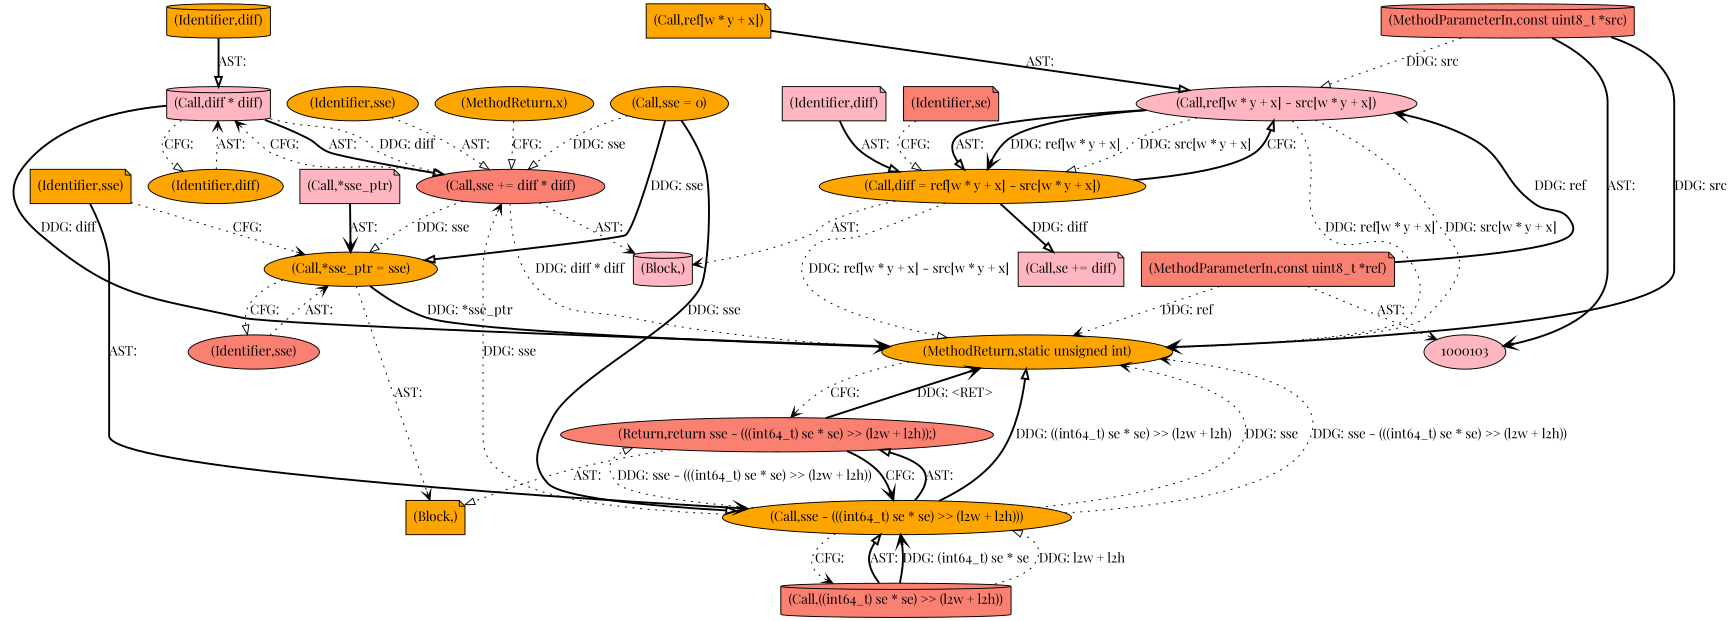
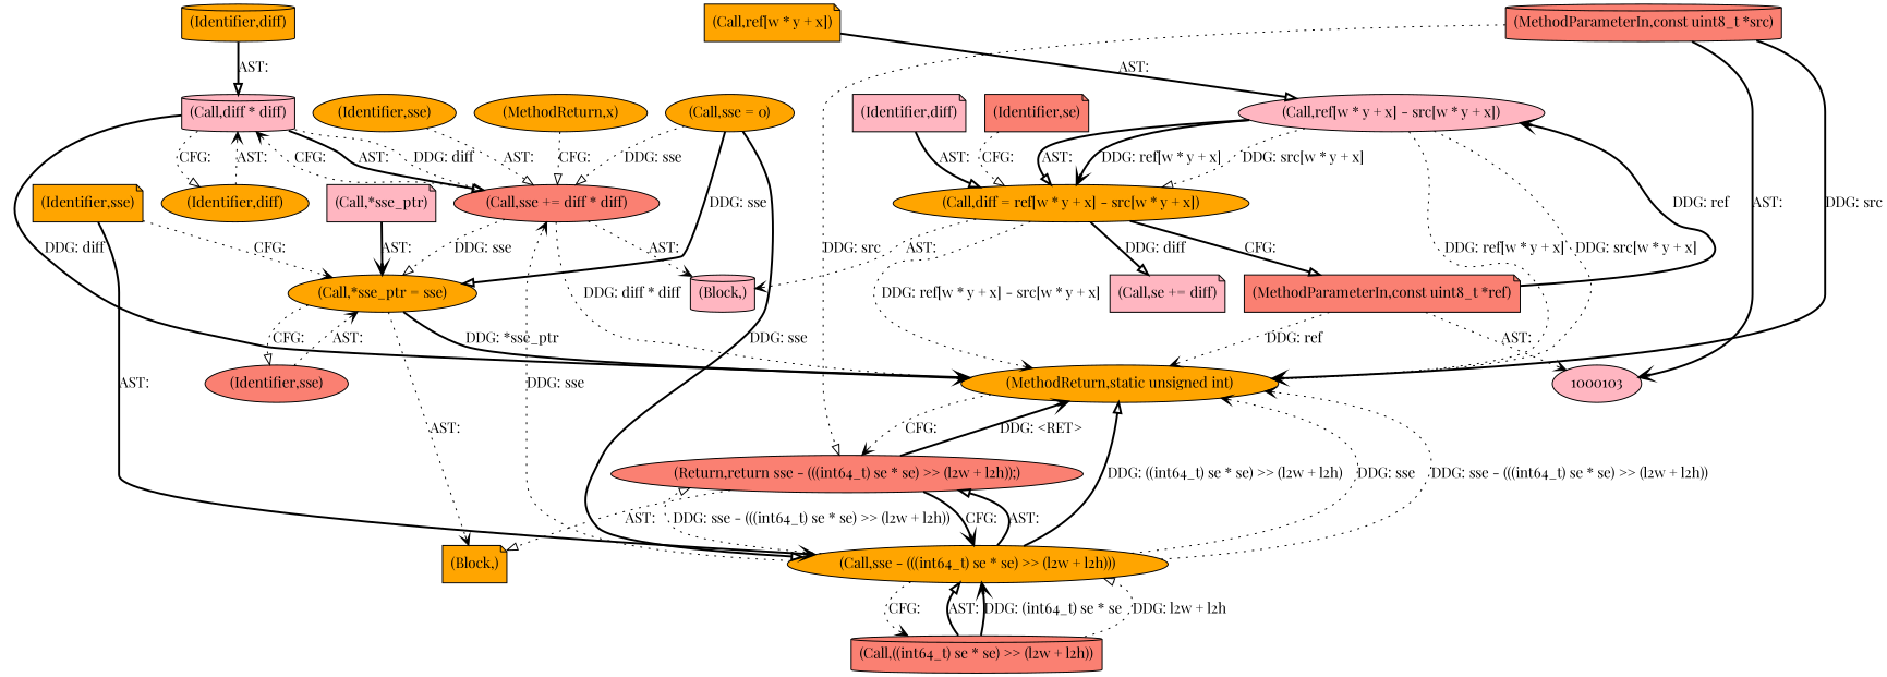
  digraph {
    fontname="Playfair Display"
    node [fillcolor=orange fontname="Playfair Display" shape=ellipse style=filled]
    edge [arrowhead=vee fontname="Playfair Display" style=dotted]
    n1 [fillcolor=lightpink label="(Call,diff * diff)" shape=cylinder]
    n2 [fillcolor=salmon label="(Call,sse += diff * diff)"]
    n3 [label="(Identifier,diff)"]
    n4 [label="(MethodReturn,static unsigned int)"]
    n5 [fillcolor=lightpink label="(Block,)" shape=cylinder]
    n6 [label="(Call,*sse_ptr = sse)"]
    n7 [fillcolor=salmon label="(Return,return sse - (((int64_t) se * se) >> (l2w + l2h));)"]
    n8 [label="(Call,diff = ref[w * y + x] - src[w * y + x])"]
    n9 [fillcolor=lightpink label="(Call,ref[w * y + x] - src[w * y + x])"]
    n10 [fillcolor=lightpink label="(Call,se += diff)" shape=note]
    n11 [fillcolor=salmon label="(MethodParameterIn,const uint8_t *ref)" shape=note]
    1000103 [fillcolor=lightpink]
    n13 [fillcolor=salmon label="(MethodParameterIn,const uint8_t *src)" shape=cylinder]
    n14 [fillcolor=salmon label="(Identifier,sse)"]
    n15 [label="(Block,)" shape=note]
    n16 [label="(Call,sse - (((int64_t) se * se) >> (l2w + l2h)))"]
    n17 [fillcolor=salmon label="(Call,((int64_t) se * se) >> (l2w + l2h))" shape=cylinder]
    n18 [fillcolor=lightpink label="(Identifier,diff)" shape=note]
    n19 [label="(Identifier,sse)"]
    n20 [label="(MethodReturn,x)"]
    n21 [label="(Identifier,diff)" shape=cylinder]
    n22 [label="(Identifier,sse)" shape=note]
    n23 [fillcolor=salmon label="(Identifier,se)" shape=note]
    n24 [label="(Call,sse = 0)"]
    n25 [label="(Call,ref[w * y + x])" shape=note]
    n26 [fillcolor=lightpink label="(Call,*sse_ptr)" shape=note]
    n1 -> n2 [arrowhead=onormal label="AST: " style=bold]
    n1 -> n2 [arrowhead=onormal label="DDG: diff"]
    n1 -> n3 [arrowhead=onormal label="CFG: "]
    n1 -> n4 [arrowhead=onormal label="DDG: diff" style=bold]
    n2 -> n1 [label="CFG: "]
    n2 -> n4 [label="DDG: diff * diff"]
    n2 -> n5 [label="AST: "]
    n2 -> n6 [arrowhead=onormal label="DDG: sse"]
    n3 -> n1 [label="AST: "]
    n4 -> n7 [label="CFG: "]
    n6 -> n4 [label="DDG: *sse_ptr" style=bold]
    n6 -> n14 [arrowhead=onormal label="CFG: "]
    n6 -> n15 [label="AST: "]
    n7 -> n4 [label="DDG: <RET>" style=bold]
    n7 -> n15 [arrowhead=onormal label="AST: "]
    n7 -> n16 [label="CFG: " style=bold]
-   n8 -> n4 [arrowhead=onormal label="DDG: ref[w * y + x] - src[w * y + x]"]
+   n8 -> n4 [label="DDG: ref[w * y + x] - src[w * y + x]"]
    n8 -> n5 [label="AST: "]
-   n8 -> n9 [arrowhead=onormal label="CFG: " style=bold]
+   n8 -> n11 [arrowhead=onormal label="CFG: " style=bold]
    n8 -> n10 [arrowhead=onormal label="DDG: diff" style=bold]
    n9 -> n4 [label="DDG: ref[w * y + x]"]
    n9 -> n4 [label="DDG: src[w * y + x]"]
    n9 -> n8 [arrowhead=onormal label="AST: " style=bold]
    n9 -> n8 [label="DDG: ref[w * y + x]" style=bold]
    n9 -> n8 [arrowhead=onormal label="DDG: src[w * y + x]"]
    n11 -> n4 [label="DDG: ref"]
    n11 -> n9 [label="DDG: ref" style=bold]
    n11 -> 1000103 [label="AST: "]
    n13 -> n4 [label="DDG: src" style=bold]
-   n13 -> n9 [arrowhead=onormal label="DDG: src"]
+   n13 -> n7 [arrowhead=onormal label="DDG: src"]
    n13 -> 1000103 [label="AST: " style=bold]
    n14 -> n6 [label="AST: "]
    n16 -> n2 [label="DDG: sse"]
    n16 -> n4 [arrowhead=onormal label="DDG: ((int64_t) se * se) >> (l2w + l2h)" style=bold]
    n16 -> n4 [label="DDG: sse"]
    n16 -> n4 [label="DDG: sse - (((int64_t) se * se) >> (l2w + l2h))"]
    n16 -> n7 [arrowhead=onormal label="AST: " style=bold]
    n16 -> n7 [arrowhead=onormal label="DDG: sse - (((int64_t) se * se) >> (l2w + l2h))"]
    n16 -> n17 [label="CFG: "]
    n17 -> n16 [arrowhead=onormal label="AST: " style=bold]
    n17 -> n16 [label="DDG: (int64_t) se * se" style=bold]
    n17 -> n16 [arrowhead=onormal label="DDG: l2w + l2h"]
    n18 -> n8 [arrowhead=onormal label="AST: " style=bold]
    n19 -> n2 [arrowhead=onormal label="AST: "]
    n20 -> n2 [arrowhead=onormal label="CFG: "]
    n21 -> n1 [arrowhead=onormal label="AST: " style=bold]
    n22 -> n6 [label="CFG: "]
    n22 -> n16 [label="AST: " style=bold]
    n23 -> n8 [arrowhead=onormal label="CFG: "]
    n24 -> n2 [arrowhead=onormal label="DDG: sse"]
    n24 -> n6 [arrowhead=onormal label="DDG: sse" style=bold]
    n24 -> n16 [arrowhead=onormal label="DDG: sse" style=bold]
    n25 -> n9 [arrowhead=onormal label="AST: " style=bold]
    n26 -> n6 [label="AST: " style=bold]
  }
